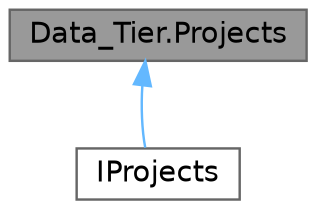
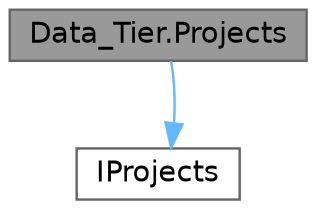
  digraph {
    node [color=gray40 fontname=Helvetica fontsize=12 shape=box style=filled]
    n1 [fillcolor=grey60 fontcolor=black height=0.2 label="Data_Tier.Projects" width=0.4]
    n2 [fillcolor=white height=0.2 label=IProjects width=0.4]
-   n1 -> n2 [color=steelblue1 dir=back fontname=Helvetica fontsize=12 labelfontname=Helvetica labelfontsize=10 style=solid]
+   n2 -> n1 [color=steelblue1 dir=back fontname=Helvetica fontsize=12 labelfontname=Helvetica labelfontsize=10 style=solid]
  }
